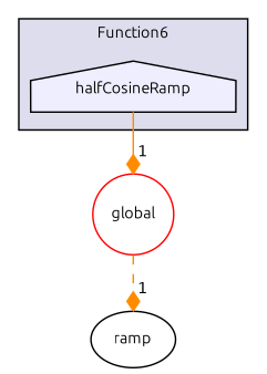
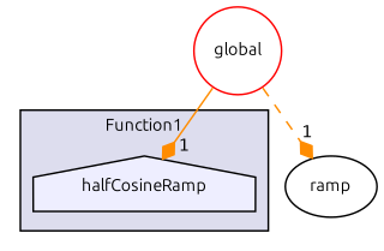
  digraph {
    compound=true
    fontname=Ubuntu
    node [fontname=Ubuntu fontsize=10]
    edge [arrowhead=diamond color=darkorange fontname=Ubuntu headlabel=1 labeldistance=1.5 labelfontname=Helvetica labelfontsize=10]
    n1 [fillcolor="#eeeeff" label=halfCosineRamp pencolor=black shape=house style=filled]
    n2 [color=red label=global shape=circle]
    n3 [label=ramp shape=ellipse]
    subgraph cluster_1 {
      bgcolor="#ddddee"
      fontsize=10
-     label=Function6
+     label=Function1
      pencolor=black
      n1
    }
-   n1 -> n2 [style=solid]
+   n2 -> n1 [style=solid]
    n2 -> n3 [style=dashed]
  }
